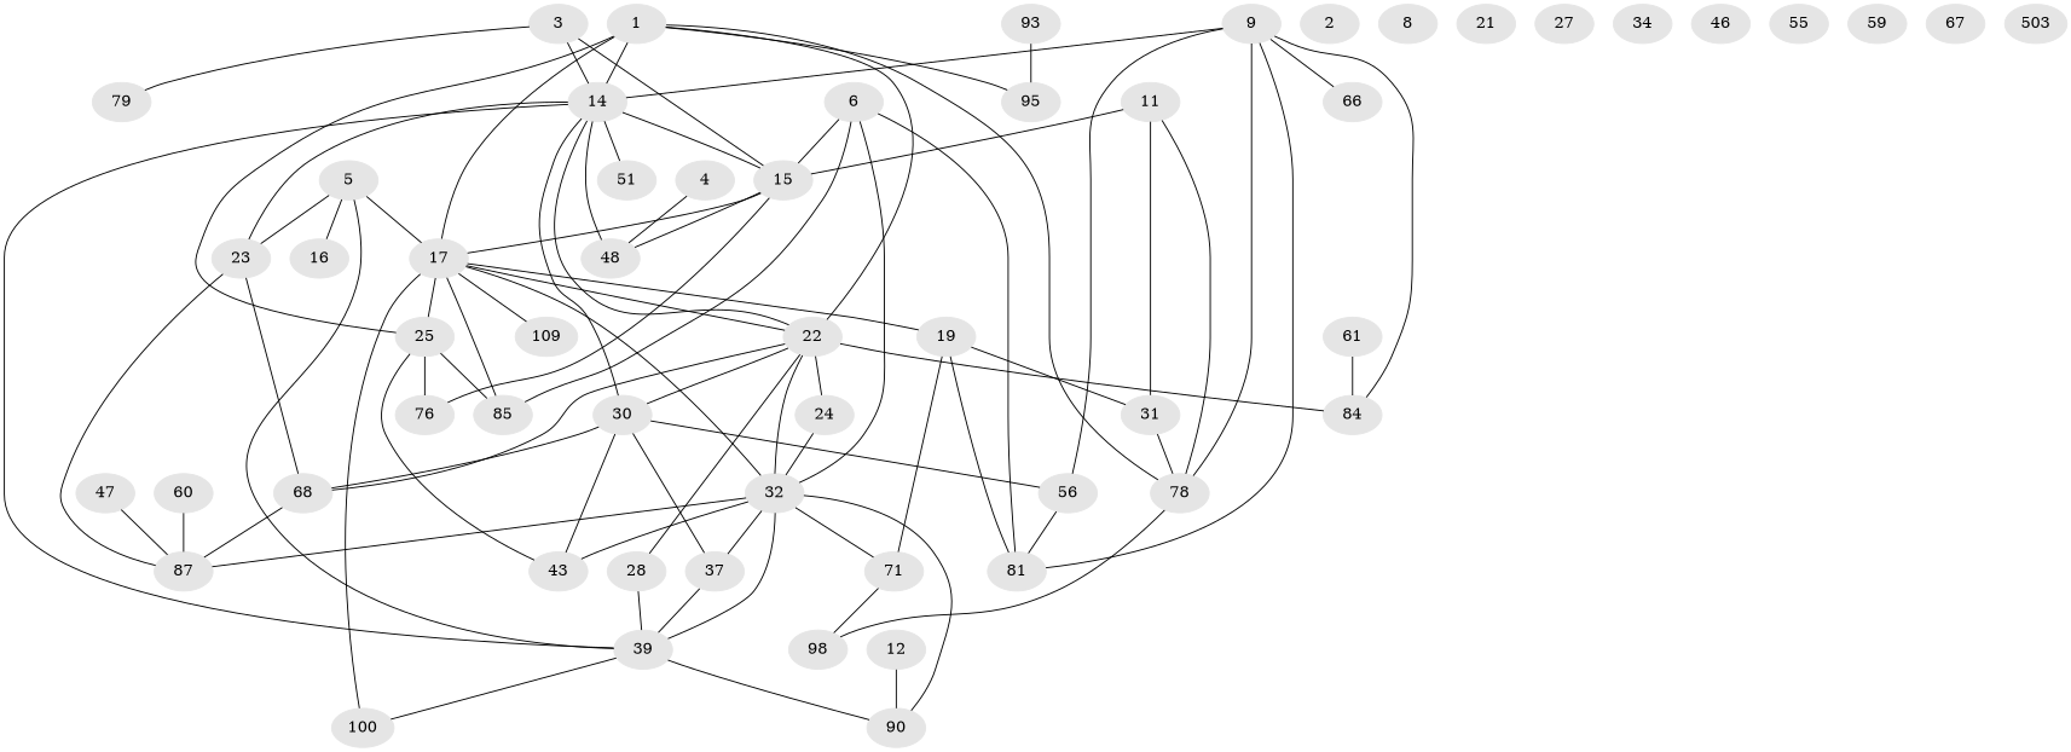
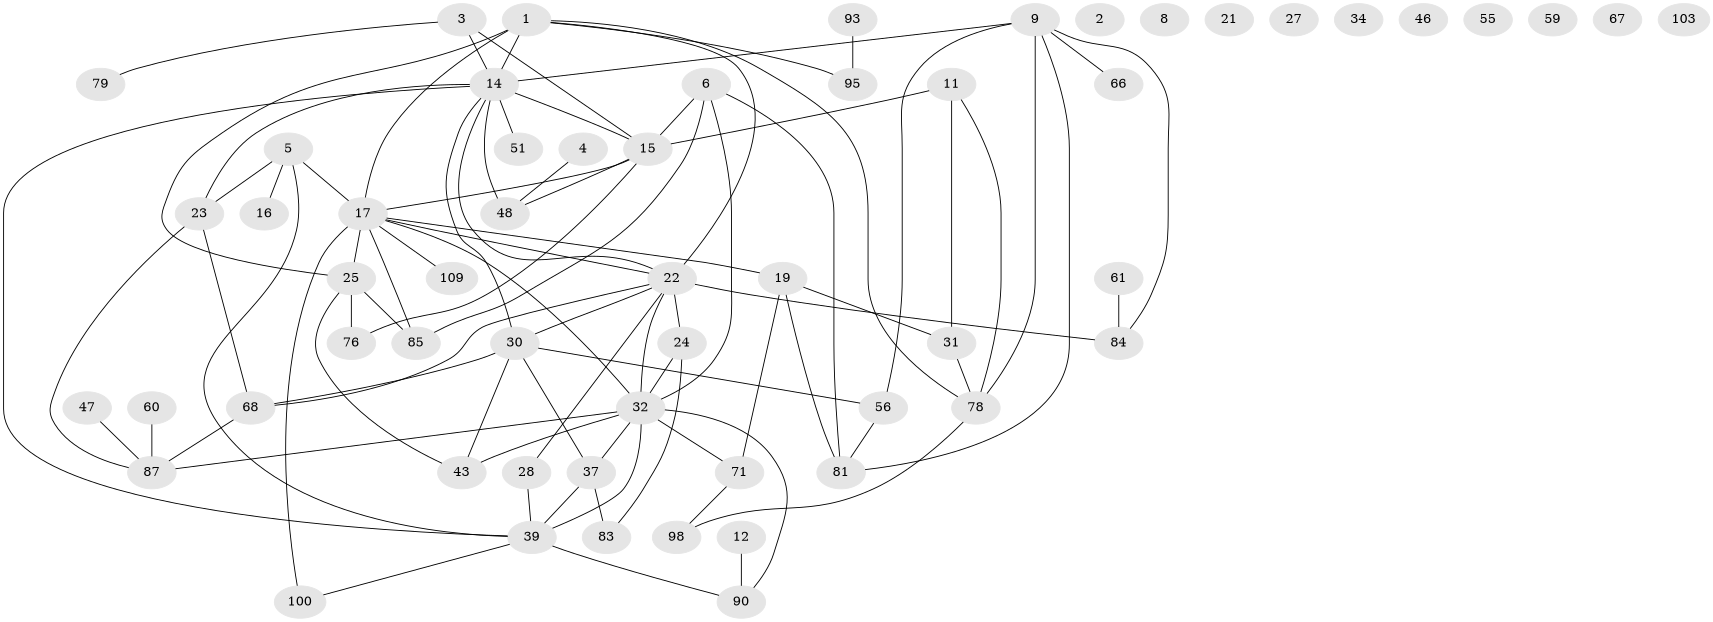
  graph {
    fontname="DejaVu Serif"
    node [color=gray90 fontname="DejaVu Serif" style=filled]
    edge [fontname="DejaVu Serif"]
    1 [super="+50+10"]
    14 [super="+66+49+74"]
    17 [super="+58+69"]
    22 [super="+41+42"]
    25 [super="+64+33"]
    78
    95
    15 [super="+20+26"]
    48
    23 [super="+72"]
    39 [super="+70"]
    30 [super="+108+96"]
    51
    32 [super="+35+52+80"]
    85
    19
    100 [super="+106+116"]
    109
    84
    24
    28 [super="+112"]
    68 [super="+101"]
    76
    43
    98
    2
    3 [super="+13+7"]
    79
    4 [super="+36"]
    5 [super="+29+94+91"]
    16 [super="+57"]
    87
    90
    6 [super="+88+77+92"]
    81 [super="+89"]
    71 [super="+73"]
    37 [super="+62+38"]
    8
    9 [super="+63+45"]
    56
    n41 [label=66]
    11 [super="+18"]
    31 [super="+97"]
    12
    21
+   83
    27
    34
    93 [super="+99+113"]
    46
    47
    55
    59
    60
    61
    67
-   103 [label=503]
+   103
    1 -- 14 [weight=2]
    1 -- 17
    1 -- 22
    1 -- 25
    1 -- 78
    1 -- 95
    14 -- 22
    14 -- 15 [weight=2]
    14 -- 48
    14 -- 23 [weight=2]
    14 -- 39
    14 -- 30
    14 -- 51
    17 -- 22
    17 -- 25 [weight=2]
    17 -- 32
    17 -- 85
    17 -- 19
    17 -- 100 [weight=2]
    17 -- 109
    22 -- 30
    22 -- 32
    22 -- 84
    22 -- 24
    22 -- 28
    22 -- 68
    25 -- 85
    25 -- 76
    25 -- 43
    78 -- 98
    15 -- 17
    15 -- 48 [weight=2]
    15 -- 76
    23 -- 68
    23 -- 87
    39 -- 100
    39 -- 90
    30 -- 68
    30 -- 43
    30 -- 37
    30 -- 56
    32 -- 39 [weight=2]
    32 -- 43
    32 -- 87
    32 -- 90
    32 -- 71
    32 -- 37
    19 -- 81
    19 -- 71
    19 -- 31
    24 -- 32
+   24 -- 83
    28 -- 39 [weight=2]
    68 -- 87
    3 -- 14
    3 -- 15
    3 -- 79
    4 -- 48
    5 -- 17
    5 -- 23
    5 -- 39
    5 -- 16
    6 -- 15
    6 -- 32
    6 -- 85
    6 -- 81
    71 -- 98
    37 -- 39 [weight=2]
+   37 -- 83
    9 -- 14 [weight=2]
    9 -- 78 [weight=2]
    9 -- 84
    9 -- 81
    9 -- 56
    9 -- n41
    56 -- 81
    11 -- 78
    11 -- 15
    11 -- 31
    31 -- 78
    12 -- 90
    93 -- 95
    47 -- 87
    60 -- 87
    61 -- 84
  }
